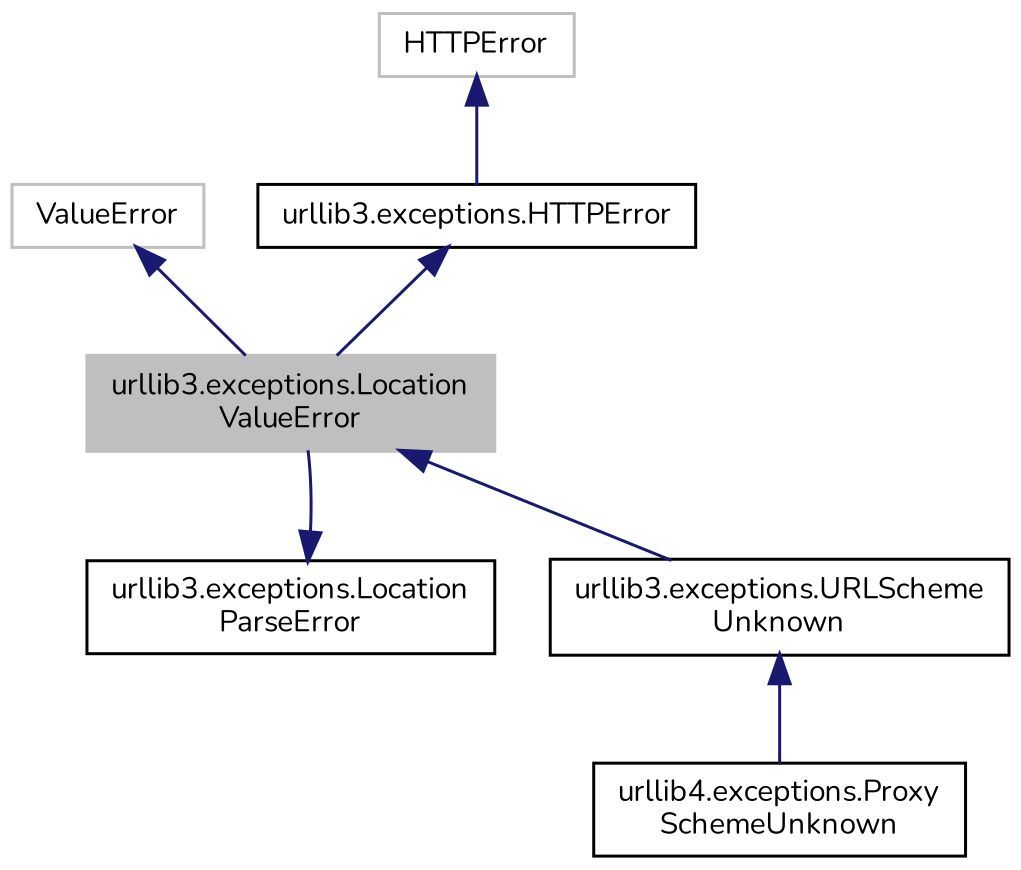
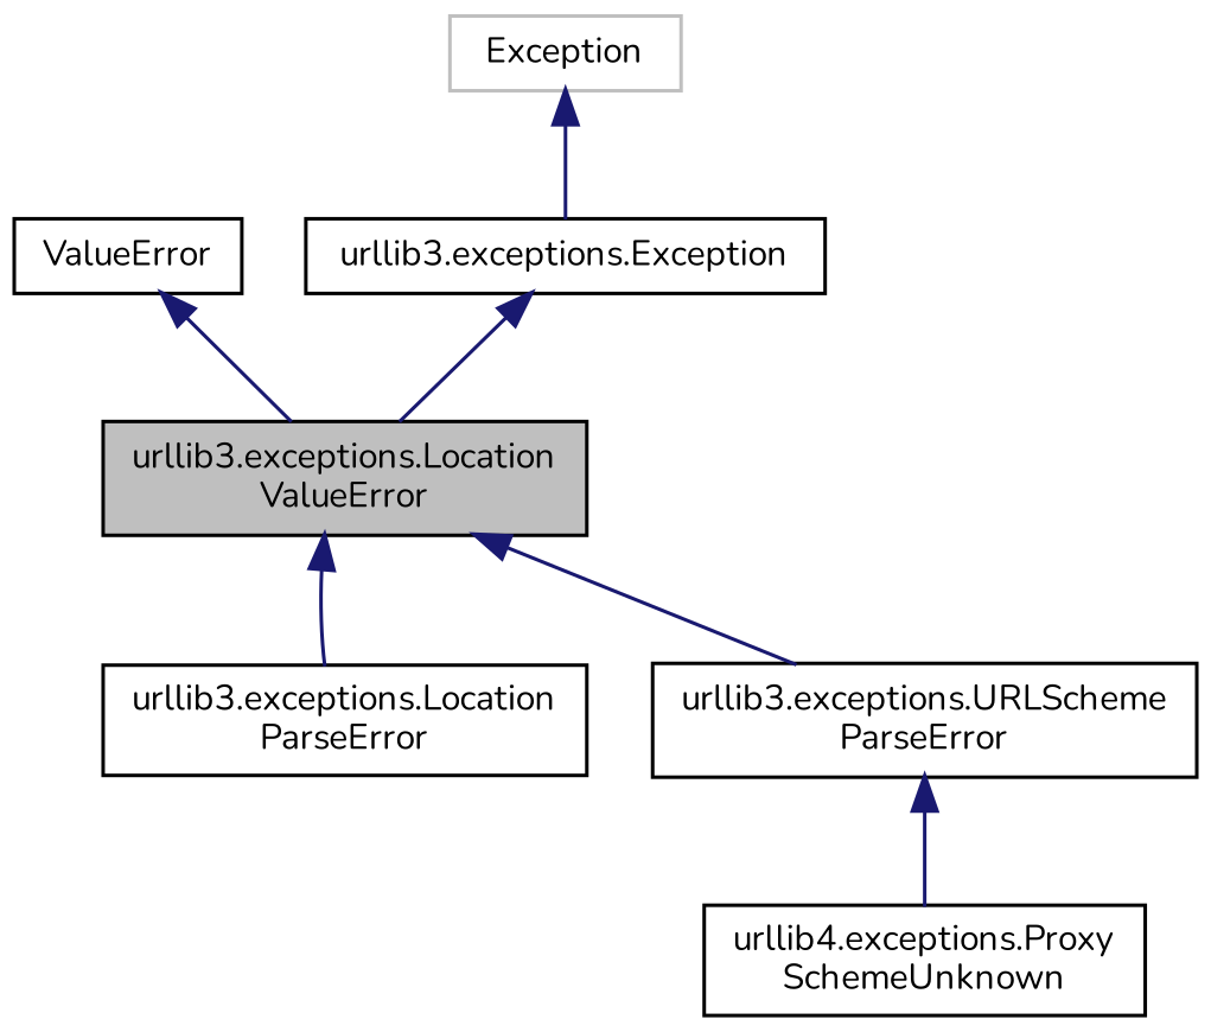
  digraph {
    fontname=Nunito
    node [color=black fillcolor=white fontname=Nunito fontsize=10 shape=record style=filled]
    edge [color=midnightblue dir=back fontname=Nunito fontsize=10 labelfontname=Helvetica labelfontsize=10 style=solid]
-   n1 [color=grey75 fillcolor=grey75 fontcolor=black height=0.2 label="urllib3.exceptions.Location\lValueError" width=0.4]
+   n1 [fillcolor=grey75 fontcolor=black height=0.2 label="urllib3.exceptions.Location\lValueError" width=0.4]
    n2 [height=0.2 label="urllib3.exceptions.Location\lParseError" width=0.4]
-   n3 [height=0.2 label="urllib3.exceptions.URLScheme\lUnknown" width=0.4]
+   n3 [height=0.2 label="urllib3.exceptions.URLScheme\lParseError" width=0.4]
    n4 [height=0.2 label="urllib4.exceptions.Proxy\lSchemeUnknown" width=0.4]
-   n5 [color=grey75 height=0.2 label=ValueError width=0.4]
-   n6 [height=0.2 label="urllib3.exceptions.HTTPError" width=0.4]
-   n7 [color=grey75 height=0.2 label=HTTPError width=0.4]
-   n2 -> n1
+   n5 [height=0.2 label=ValueError width=0.4]
+   n6 [height=0.2 label="urllib3.exceptions.Exception" width=0.4]
+   n7 [color=grey75 height=0.2 label=Exception width=0.4]
+   n1 -> n2
    n1 -> n3
    n3 -> n4
    n5 -> n1
    n6 -> n1
    n7 -> n6
  }
